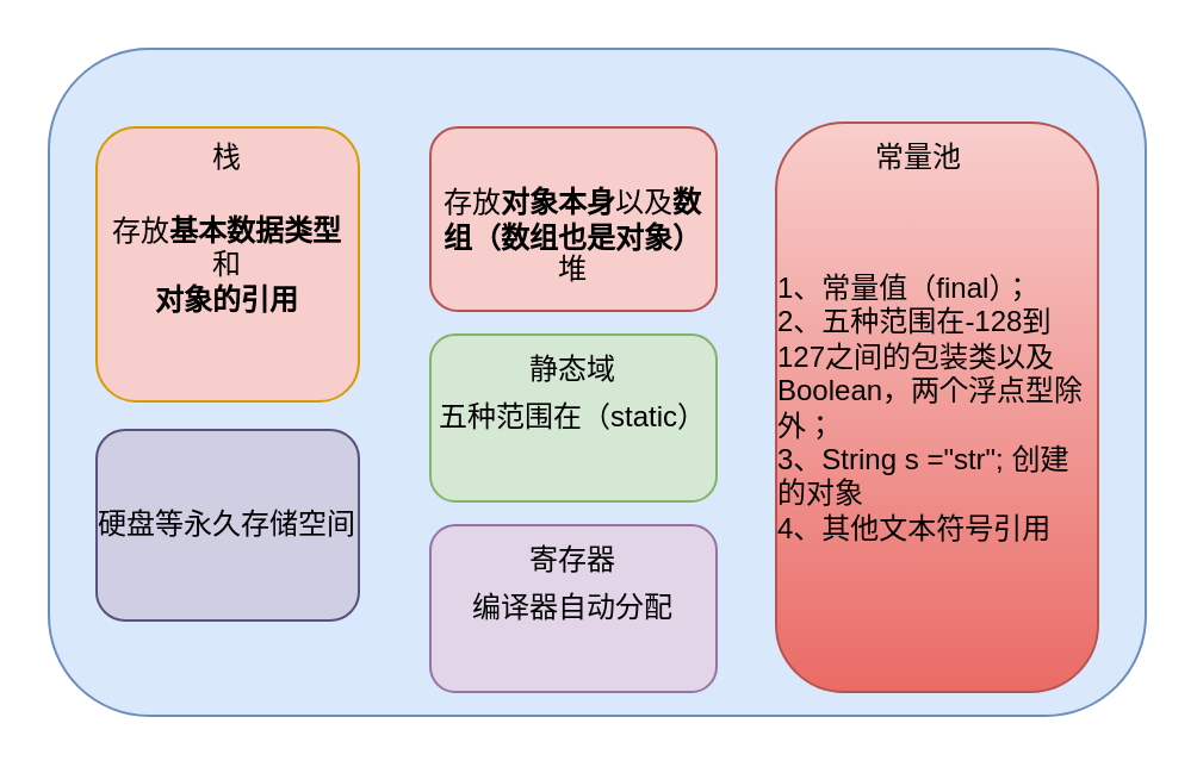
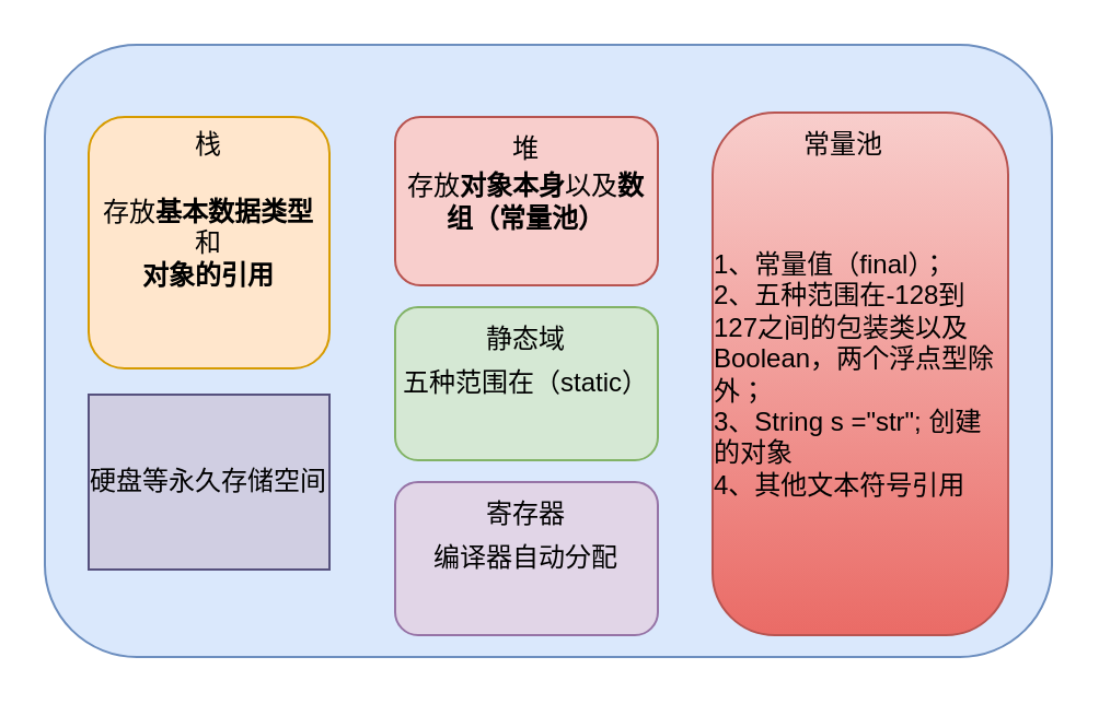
  <mxCell id="0" />
  <mxCell id="1" parent="0" />
  <mxCell id="2" value="" style="rounded=1;whiteSpace=wrap;html=1;fillColor=#dae8fc;strokeColor=#6c8ebf;" vertex="1" parent="1"><mxGeometry x="20" y="20" width="460" height="280" as="geometry" /></mxCell>
- <mxCell id="3" value="存放&lt;b&gt;对象本身&lt;/b&gt;以及&lt;b&gt;数组（数组也是对象）&lt;/b&gt;" style="rounded=1;whiteSpace=wrap;html=1;fillColor=#f8cecc;strokeColor=#b85450;" vertex="1" parent="1"><mxGeometry x="180" y="53" width="120" height="77" as="geometry" /></mxCell>
+ <mxCell id="3" value="存放&lt;b&gt;对象本身&lt;/b&gt;以及&lt;b&gt;数组（常量池）&lt;/b&gt;" style="rounded=1;whiteSpace=wrap;html=1;fillColor=#f8cecc;strokeColor=#b85450;" vertex="1" parent="1"><mxGeometry x="180" y="53" width="120" height="77" as="geometry" /></mxCell>
  <mxCell id="4" value="五种范围在（static）" style="rounded=1;whiteSpace=wrap;html=1;fillColor=#d5e8d4;strokeColor=#82b366;" vertex="1" parent="1"><mxGeometry x="180" y="140" width="120" height="70" as="geometry" /></mxCell>
- <mxCell id="5" value="存放&lt;b&gt;基本数据类型&lt;br&gt;&lt;/b&gt;和&lt;br&gt;&lt;b&gt;对象的引用&lt;/b&gt;" style="rounded=1;whiteSpace=wrap;html=1;fillColor=#f8cecc;strokeColor=#d79b00;" vertex="1" parent="1"><mxGeometry x="40" y="53" width="110" height="115" as="geometry" /></mxCell>
+ <mxCell id="5" value="存放&lt;b&gt;基本数据类型&lt;br&gt;&lt;/b&gt;和&lt;br&gt;&lt;b&gt;对象的引用&lt;/b&gt;" style="rounded=1;whiteSpace=wrap;html=1;fillColor=#ffe6cc;strokeColor=#d79b00;" vertex="1" parent="1"><mxGeometry x="40" y="53" width="110" height="115" as="geometry" /></mxCell>
  <mxCell id="6" value="&lt;div style=&quot;text-align: left;&quot;&gt;&lt;span style=&quot;background-color: initial;&quot;&gt;1、常量值（final）；&lt;/span&gt;&lt;/div&gt;&lt;div style=&quot;text-align: left;&quot;&gt;&lt;span style=&quot;background-color: initial;&quot;&gt;2、五种范围在&lt;/span&gt;-128到127之间的包装类以及Boolean，两个浮点型除外；&lt;/div&gt;&lt;div style=&quot;text-align: left;&quot;&gt;3、String s =&quot;str&quot;; 创建的对象&lt;/div&gt;&lt;div style=&quot;text-align: left;&quot;&gt;4、其他文本符号引用&lt;/div&gt;" style="rounded=1;whiteSpace=wrap;html=1;arcSize=21;fillColor=#f8cecc;strokeColor=#b85450;gradientColor=#ea6b66;" vertex="1" parent="1"><mxGeometry x="325" y="51" width="135" height="239" as="geometry" /></mxCell>
  <mxCell id="7" value="栈" style="text;html=1;strokeColor=none;fillColor=none;align=center;verticalAlign=middle;whiteSpace=wrap;rounded=0;" vertex="1" parent="1"><mxGeometry x="65" y="51" width="60" height="30" as="geometry" /></mxCell>
- <mxCell id="8" value="堆" style="text;html=1;strokeColor=none;fillColor=none;align=center;verticalAlign=middle;whiteSpace=wrap;rounded=0;" vertex="1" parent="1"><mxGeometry x="210" y="98" width="60" height="30" as="geometry" /></mxCell>
+ <mxCell id="8" value="堆" style="text;html=1;strokeColor=none;fillColor=none;align=center;verticalAlign=middle;whiteSpace=wrap;rounded=0;" vertex="1" parent="1"><mxGeometry x="210" y="53" width="60" height="30" as="geometry" /></mxCell>
  <mxCell id="9" value="静态域" style="text;html=1;strokeColor=none;fillColor=none;align=center;verticalAlign=middle;whiteSpace=wrap;rounded=0;" vertex="1" parent="1"><mxGeometry x="205" y="140" width="70" height="30" as="geometry" /></mxCell>
  <mxCell id="10" value="常量池" style="text;html=1;strokeColor=none;fillColor=none;align=center;verticalAlign=middle;whiteSpace=wrap;rounded=0;" vertex="1" parent="1"><mxGeometry x="350" y="51" width="70" height="30" as="geometry" /></mxCell>
  <mxCell id="11" value="编译器自动分配" style="rounded=1;whiteSpace=wrap;html=1;fillColor=#e1d5e7;strokeColor=#9673a6;" vertex="1" parent="1"><mxGeometry x="180" y="220" width="120" height="70" as="geometry" /></mxCell>
  <mxCell id="12" value="寄存器" style="text;html=1;strokeColor=none;fillColor=none;align=center;verticalAlign=middle;whiteSpace=wrap;rounded=0;" vertex="1" parent="1"><mxGeometry x="205" y="220" width="70" height="30" as="geometry" /></mxCell>
- <mxCell id="13" value="硬盘等永久存储空间" style="rounded=1;whiteSpace=wrap;html=1;fillColor=#d0cee2;strokeColor=#56517e;" vertex="1" parent="1"><mxGeometry x="40" y="180" width="110" height="80" as="geometry" /></mxCell>
+ <mxCell id="13" value="硬盘等永久存储空间" style="whiteSpace=wrap;html=1;fillColor=#d0cee2;strokeColor=#56517e;rounded=0;" vertex="1" parent="1"><mxGeometry x="40" y="180" width="110" height="80" as="geometry" /></mxCell>
